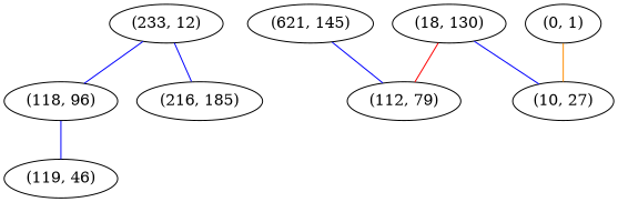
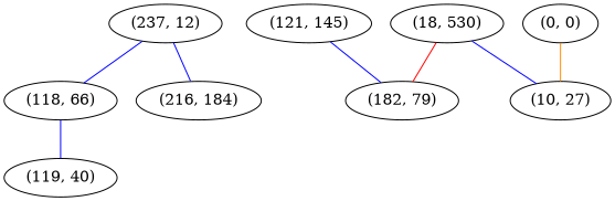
  graph {
    edge [color=blue weight=1]
-   "(237, 12)" [label="(233, 12)"]
-   "(118, 66)" [label="(118, 96)"]
-   "(216, 184)" [label="(216, 185)"]
-   "(119, 46)"
-   "(121, 145)" [label="(621, 145)"]
-   "(112, 79)"
-   "(18, 130)"
+   "(237, 12)"
+   "(118, 66)"
+   "(216, 184)"
+   "(119, 46)" [label="(119, 40)"]
+   "(121, 145)"
+   "(112, 79)" [label="(182, 79)"]
+   "(18, 130)" [label="(18, 530)"]
    "(10, 27)"
-   "(0, 0)" [label="(0, 1)"]
+   "(0, 0)"
    "(237, 12)" -- "(118, 66)"
    "(237, 12)" -- "(216, 184)"
    "(118, 66)" -- "(119, 46)"
    "(121, 145)" -- "(112, 79)"
    "(18, 130)" -- "(112, 79)" [color=red]
    "(18, 130)" -- "(10, 27)"
    "(0, 0)" -- "(10, 27)" [color=darkorange weight=4]
  }
